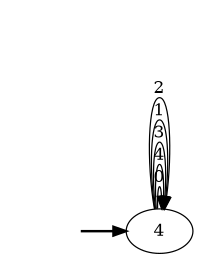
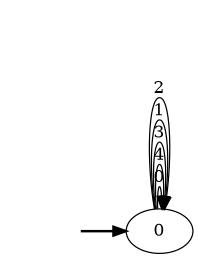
  digraph {
    rankdir=LR
    fake [style=invisible]
-   0 [root=true label=4]
+   0 [root=true]
    fake -> 0 [style=bold]
    0 -> 0 [label=0]
    0 -> 0 [label=4]
    0 -> 0 [label=3]
    0 -> 0 [label=1]
    0 -> 0 [label=2]
  }
